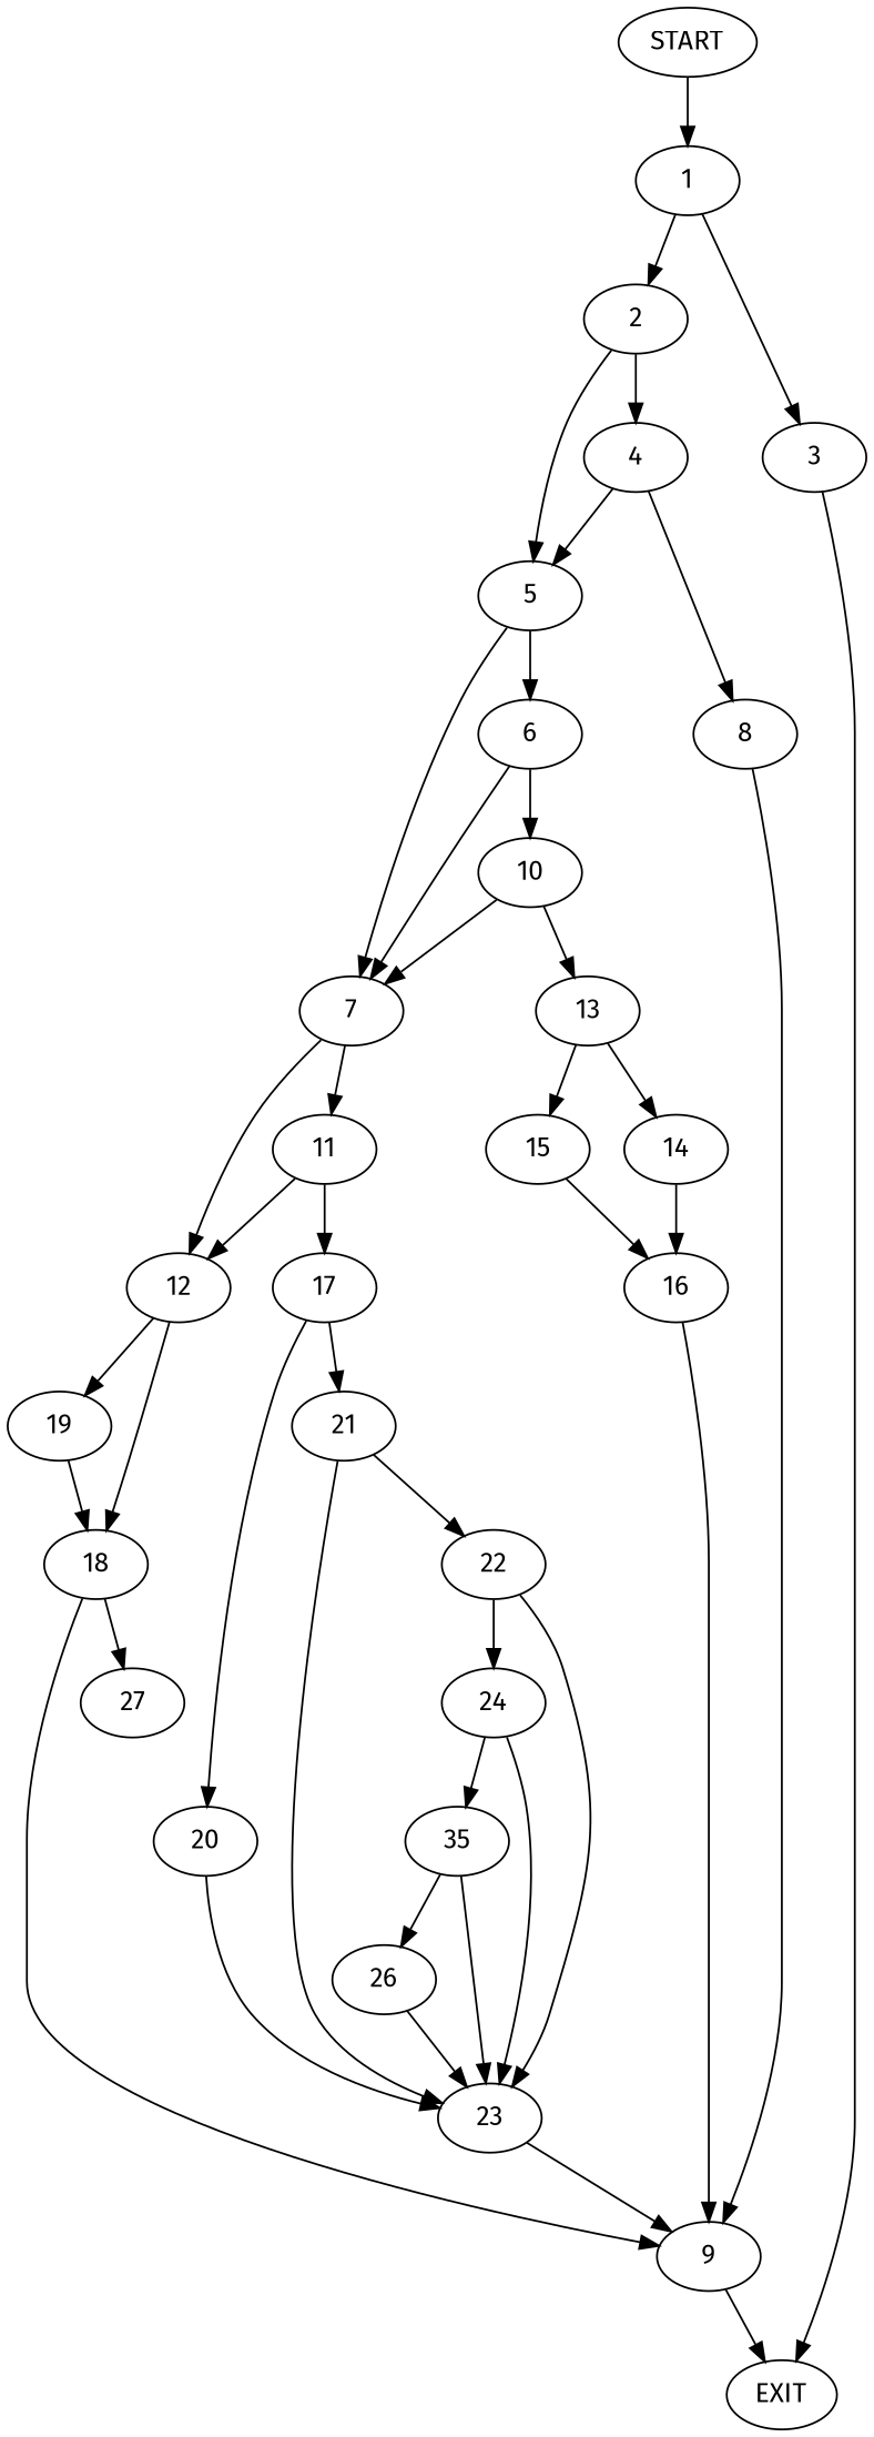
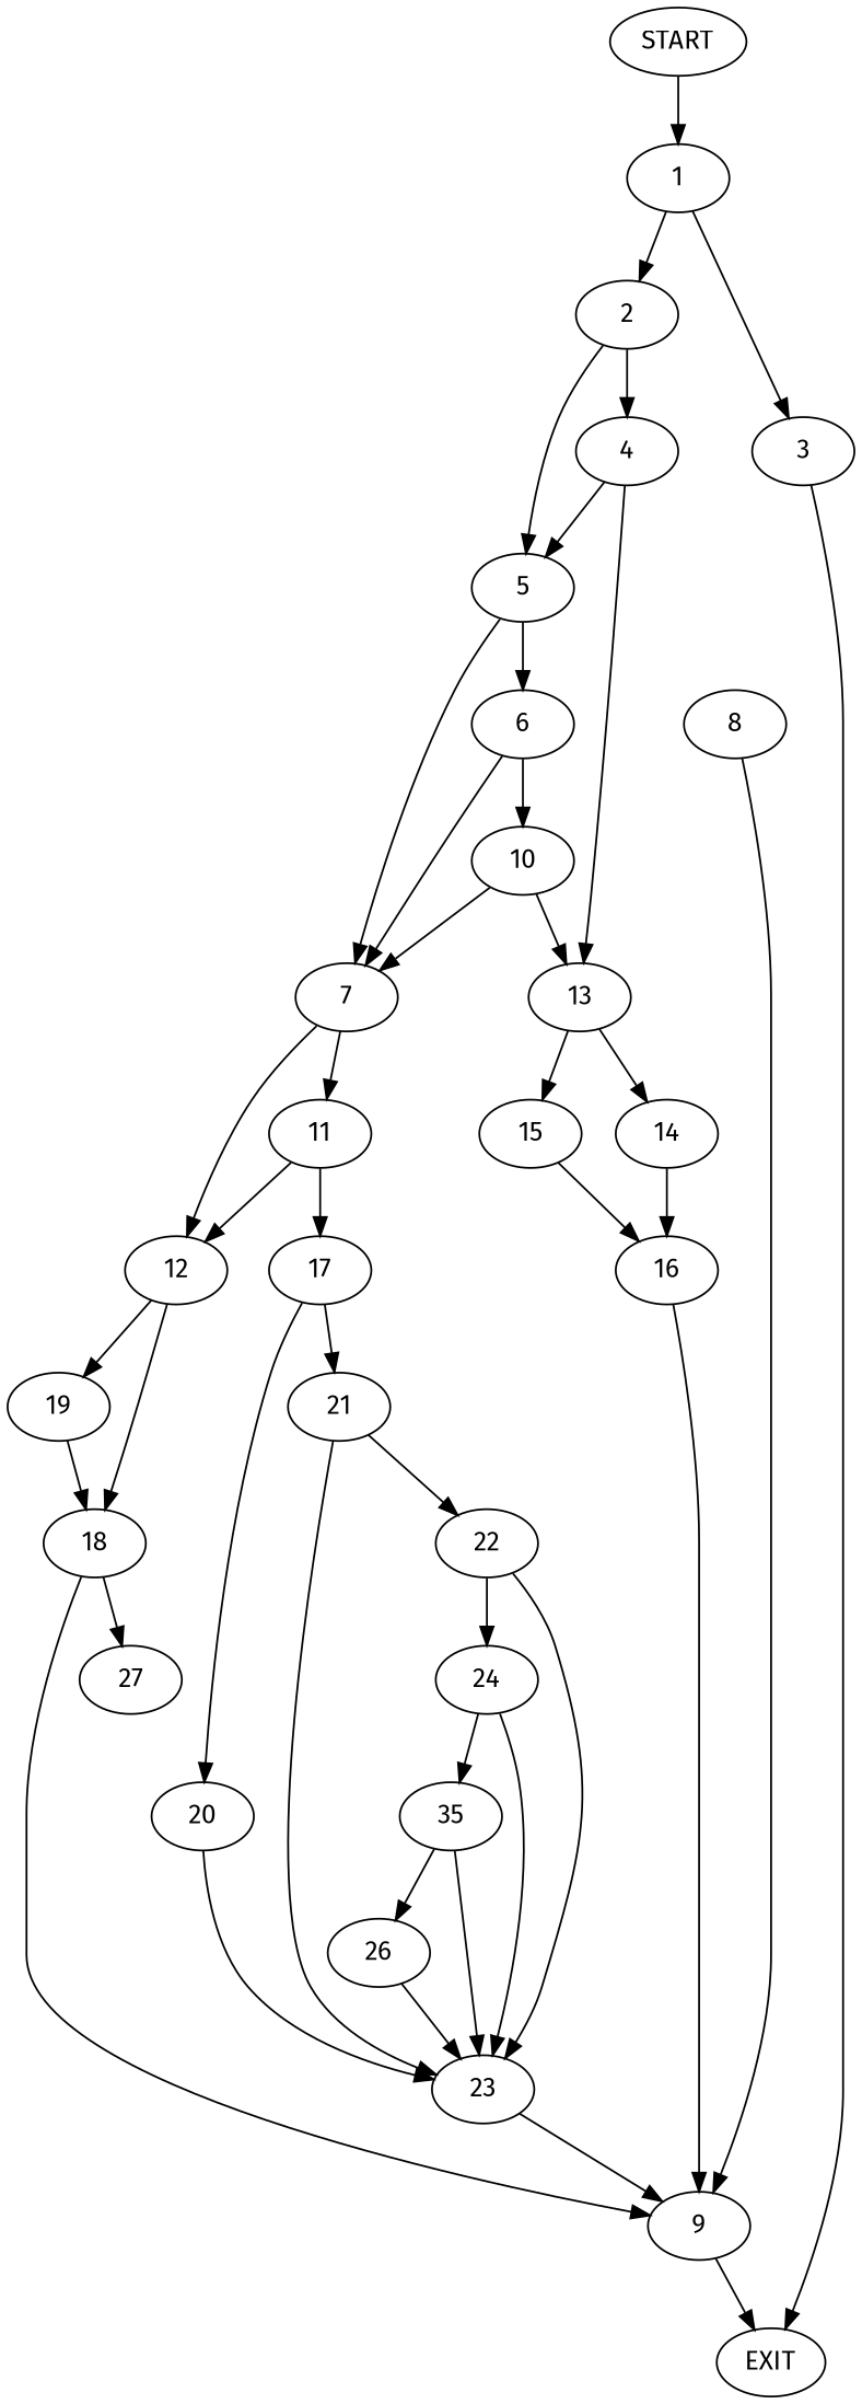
  digraph {
    fontname="Fira Sans"
    node [fontname="Fira Sans"]
    edge [fontname="Fira Sans"]
    n1 [label=START]
    1
    2
    3
    n5 [label=EXIT]
    4
    5
    8
    6
    7
    9
    10
    11
    12
    13
    17
    18
    19
    14
    15
    20
    21
    27
    16
    23
    22
    24
    n28 [label=35]
    26
    n1 -> 1
    1 -> 2
    1 -> 3
    2 -> 4
    2 -> 5
    3 -> n5
    4 -> 5
-   4 -> 8
+   4 -> 13
    5 -> 6
    5 -> 7
    8 -> 9
    6 -> 7
    6 -> 10
    7 -> 11
    7 -> 12
    9 -> n5
    10 -> 7
    10 -> 13
    11 -> 12
    11 -> 17
    12 -> 18
    12 -> 19
    13 -> 14
    13 -> 15
    17 -> 20
    17 -> 21
    18 -> 9
    18 -> 27
    19 -> 18
    14 -> 16
    15 -> 16
    20 -> 23
    21 -> 23
    21 -> 22
    16 -> 9
    23 -> 9
    22 -> 23
    22 -> 24
    24 -> 23
    24 -> n28
    n28 -> 23
    n28 -> 26
    26 -> 23
  }
